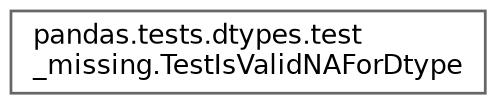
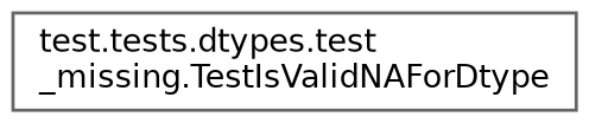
  digraph {
    rankdir=LR
-   n1 [color=grey40 fillcolor=white fontname=Helvetica fontsize=10 height=0.2 label="pandas.tests.dtypes.test\l_missing.TestIsValidNAForDtype" shape=box style=filled width=0.4]
+   n1 [color=grey40 fillcolor=white fontname=Helvetica fontsize=10 height=0.2 label="test.tests.dtypes.test\l_missing.TestIsValidNAForDtype" shape=box style=filled width=0.4]
  }
